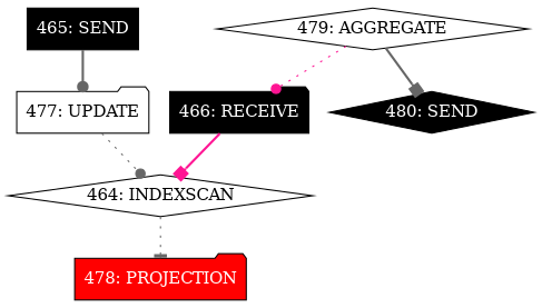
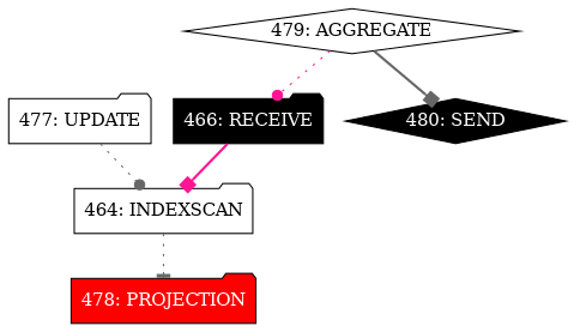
  digraph {
    node [shape=diamond fontcolor=white style=filled]
    edge [arrowhead=dot color=gray40 style=dotted]
-   n1 [label="464: INDEXSCAN" fontcolor="" style=""]
+   n1 [label="464: INDEXSCAN" shape=folder fontcolor="" style=""]
    n2 [fillcolor=red label="478: PROJECTION" shape=folder]
    n3 [label="477: UPDATE" shape=folder fontcolor="" style=""]
-   n4 [fillcolor=black label="465: SEND" shape=box]
    n5 [fillcolor=black label="466: RECEIVE" shape=folder]
    n6 [label="479: AGGREGATE" fontcolor="" style=""]
    n7 [fillcolor=black label="480: SEND"]
    n1 -> n2 [arrowhead=tee]
    n3 -> n1
-   n4 -> n3 [style=bold]
    n5 -> n1 [arrowhead=box color=deeppink style=bold]
    n6 -> n5 [color=deeppink]
    n6 -> n7 [arrowhead=box style=bold]
  }
